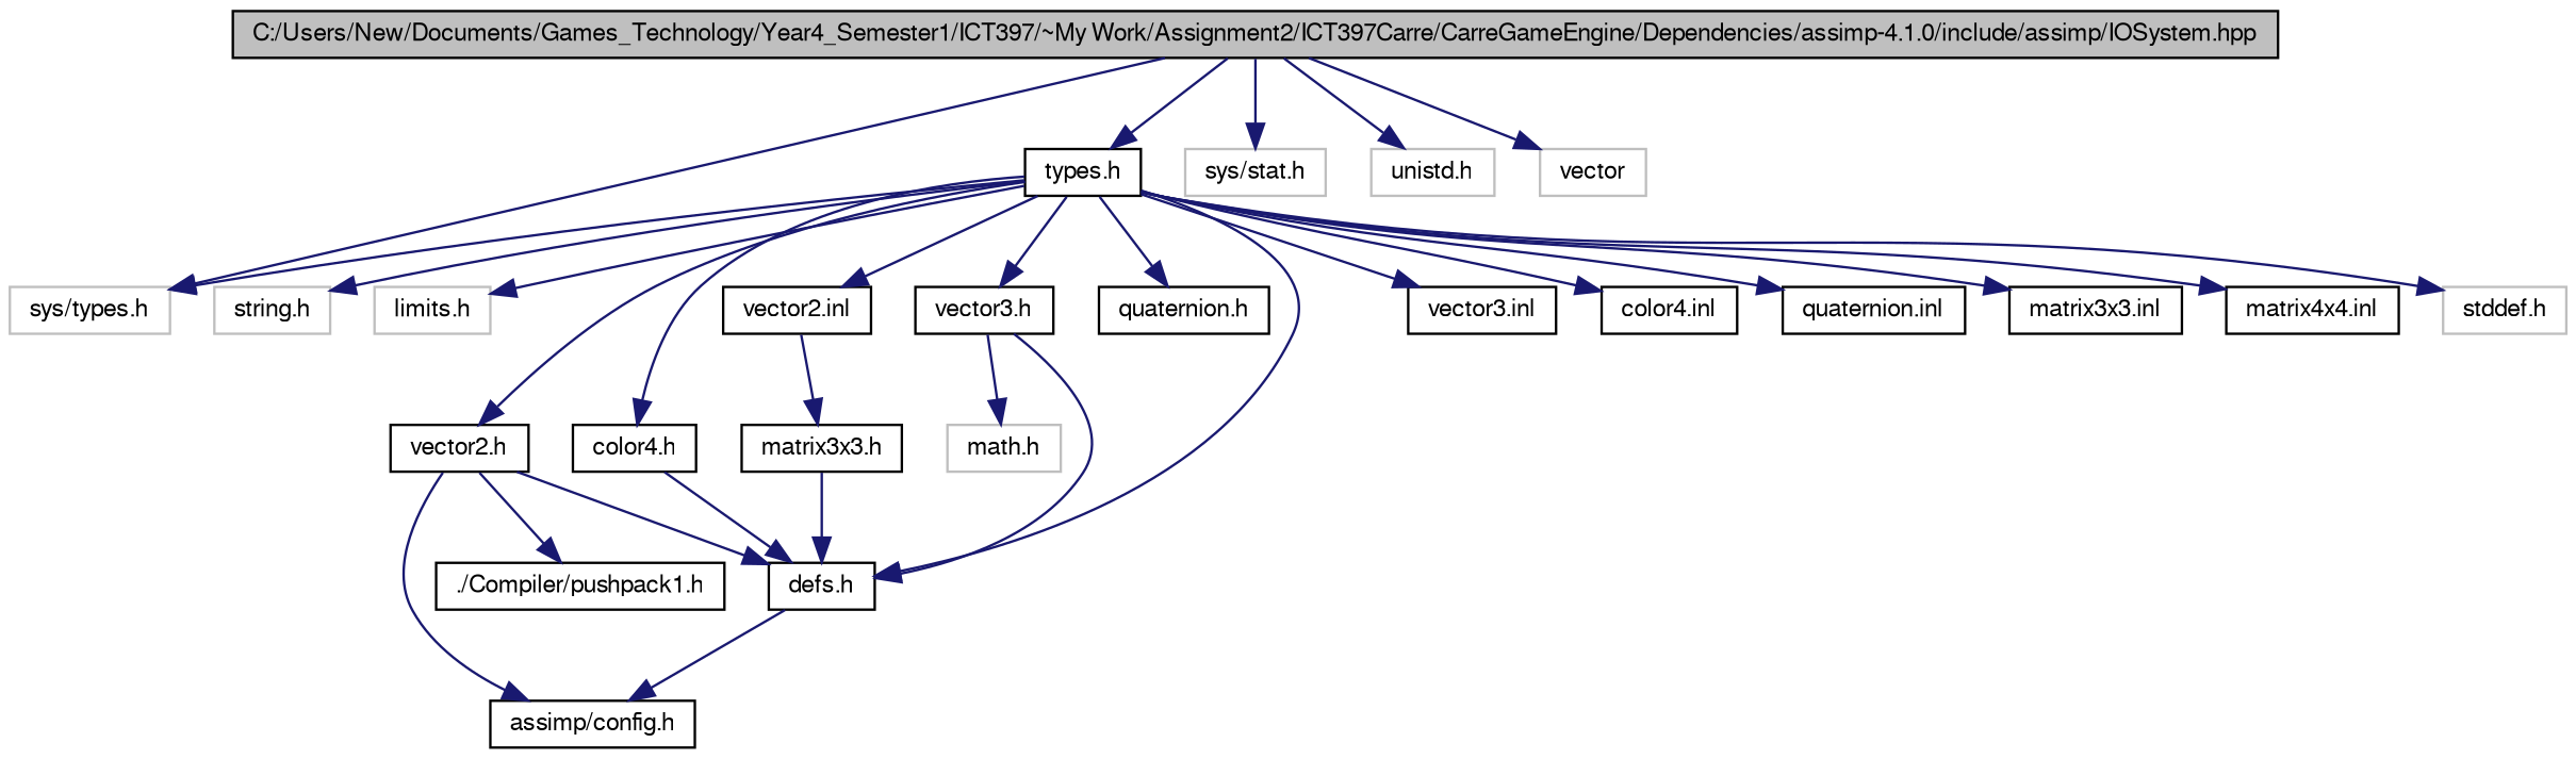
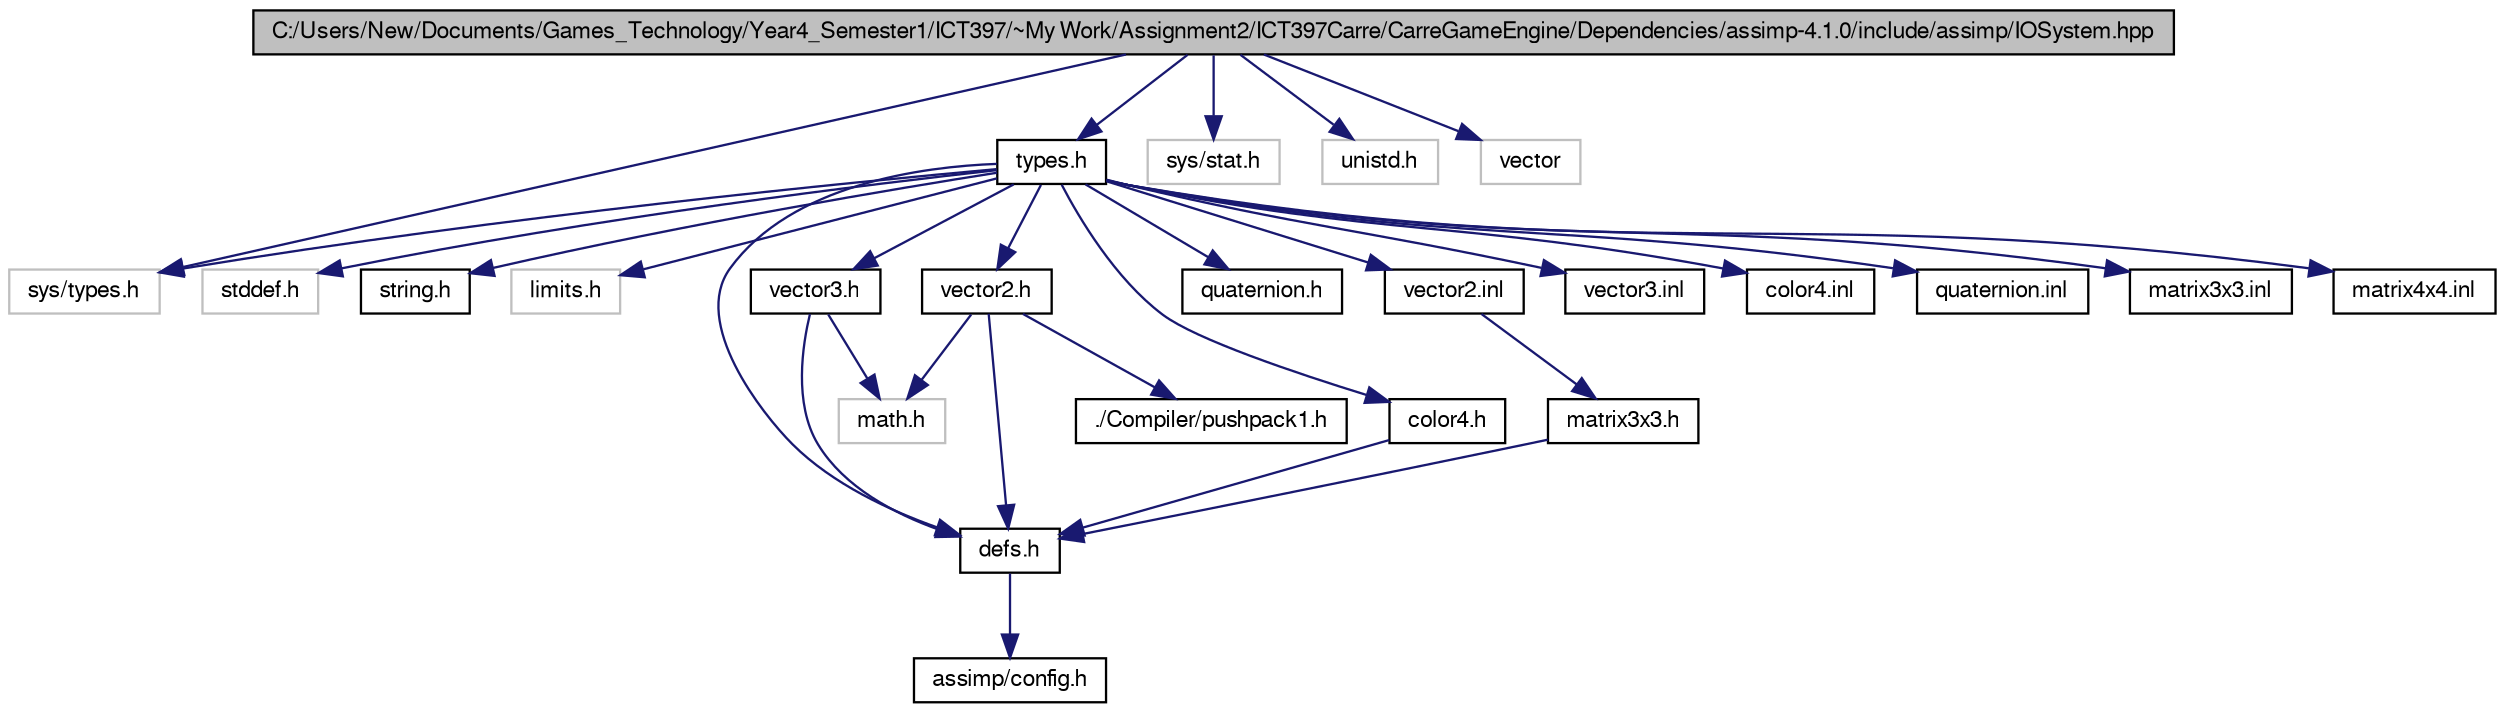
  digraph {
    node [color=black fontname=FreeSans fontsize=10 shape=record]
    edge [color=midnightblue fontname=FreeSans fontsize=10 labelfontname=FreeSans labelfontsize=10 style=solid]
    n1 [fillcolor=grey75 fontcolor=black height=0.2 label="C:/Users/New/Documents/Games_Technology/Year4_Semester1/ICT397/~My Work/Assignment2/ICT397Carre/CarreGameEngine/Dependencies/assimp-4.1.0/include/assimp/IOSystem.hpp" style=filled width=0.4]
    n2 [height=0.2 label="types.h" width=0.4]
    n3 [color=grey75 height=0.2 label="sys/types.h" width=0.4]
    n4 [color=grey75 height=0.2 label="sys/stat.h" width=0.4]
    n5 [color=grey75 height=0.2 label="unistd.h" width=0.4]
    n6 [color=grey75 height=0.2 label=vector width=0.4]
    n7 [color=grey75 height=0.2 label="stddef.h" width=0.4]
-   n8 [color=grey75 height=0.2 label="string.h" width=0.4]
+   n8 [height=0.2 label="string.h" width=0.4]
    n9 [color=grey75 height=0.2 label="limits.h" width=0.4]
    n10 [height=0.2 label="defs.h" width=0.4]
    n11 [height=0.2 label="vector3.h" width=0.4]
    n12 [height=0.2 label="vector2.h" width=0.4]
    n13 [height=0.2 label="color4.h" width=0.4]
    n14 [height=0.2 label="quaternion.h" width=0.4]
    n15 [height=0.2 label="vector2.inl" width=0.4]
    n16 [height=0.2 label="vector3.inl" width=0.4]
    n17 [height=0.2 label="color4.inl" width=0.4]
    n18 [height=0.2 label="quaternion.inl" width=0.4]
    n19 [height=0.2 label="matrix3x3.inl" width=0.4]
    n20 [height=0.2 label="matrix4x4.inl" width=0.4]
    n21 [height=0.2 label="assimp/config.h" width=0.4]
    n22 [color=grey75 height=0.2 label="math.h" width=0.4]
    n23 [height=0.2 label="./Compiler/pushpack1.h" width=0.4]
    n24 [height=0.2 label="matrix3x3.h" width=0.4]
    n1 -> n2
    n1 -> n3
    n1 -> n4
    n1 -> n5
    n1 -> n6
    n2 -> n3
    n2 -> n7
    n2 -> n8
    n2 -> n9
    n2 -> n10
    n2 -> n11
    n2 -> n12
    n2 -> n13
    n2 -> n14
    n2 -> n15
    n2 -> n16
    n2 -> n17
    n2 -> n18
    n2 -> n19
    n2 -> n20
    n10 -> n21
    n11 -> n10
    n11 -> n22
    n12 -> n10
-   n12 -> n21
+   n12 -> n22
    n12 -> n23
    n13 -> n10
    n15 -> n24
    n24 -> n10
  }
